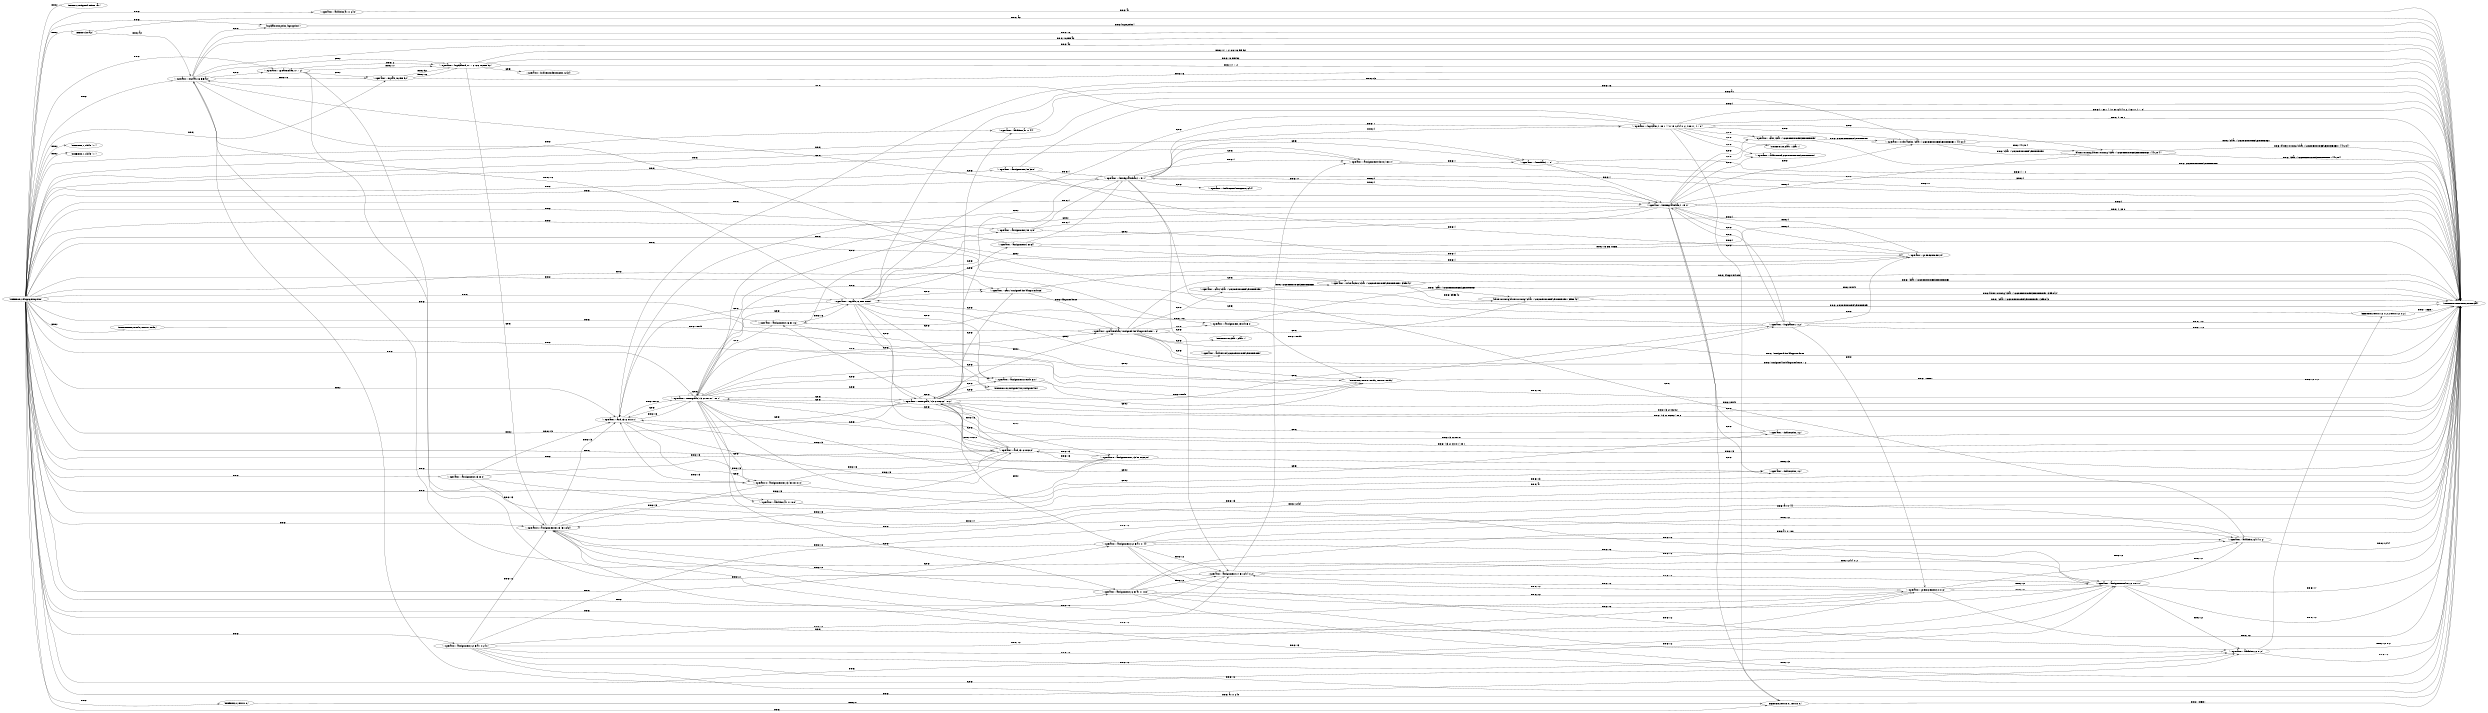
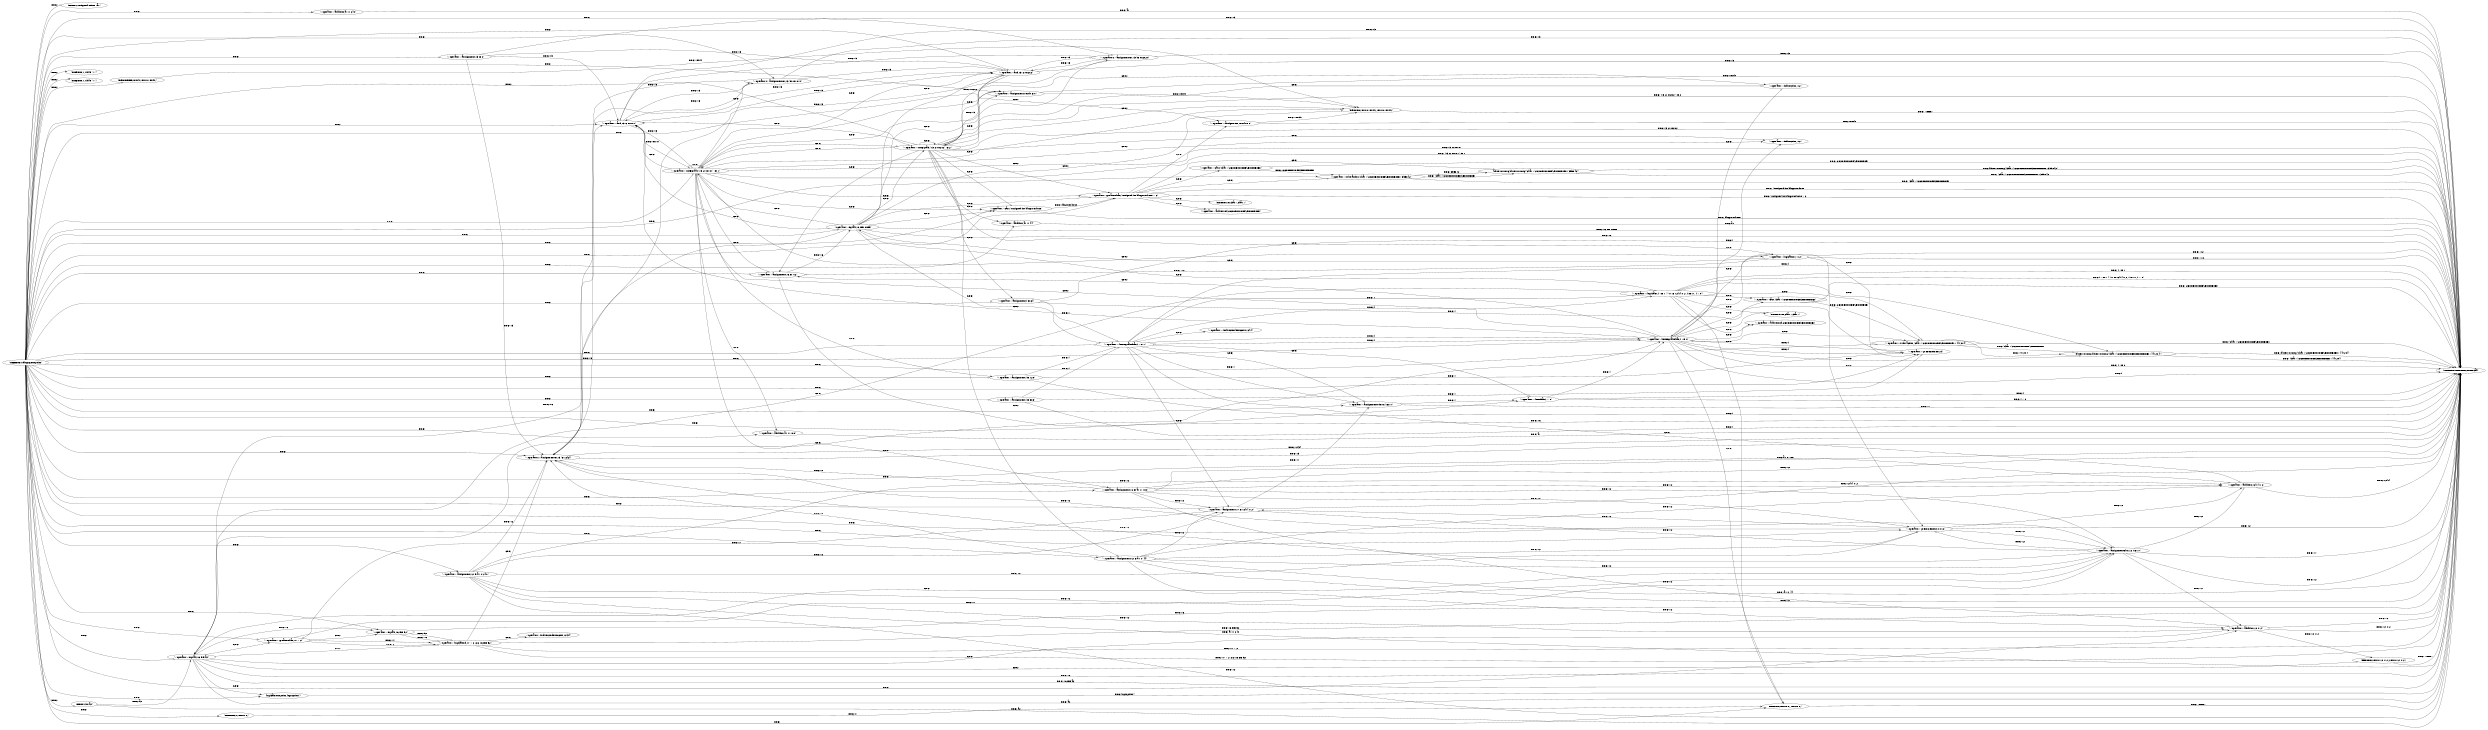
  digraph {
    rankdir=LR
    edge [arrowhead=onormal]
    n1 [label="(METHOD,udhcp_get_option)"]
    n2 [label="(PARAM,unsigned __int8 *a1)"]
    n3 [label="(PARAM,int a2)"]
    n4 [label="(<operator>.assignment,v2 = a1 + 240)"]
    n5 [label="(<operator>.addition,a1 + 240)"]
    n6 [label="(<operator>.assignment,v3 = 0)"]
    n7 [label="(<operator>.assignment,i = 388)"]
    n8 [label="(<operator>.assignment,i = 64)"]
    n9 [label="(LITERAL,1,while ( 1 ))"]
    n10 [label="(LITERAL,1,while ( 1 ))"]
    n11 [label="(<operator>.assignment,v6 = *v2)"]
    n12 [label="(<operator>.preDecrement,--i)"]
    n13 [label="(<operator>.preIncrement,++v2)"]
    n14 [label="(<operator>.equals,v6 == 0xFF)"]
    n15 [label="(<operator>.lessEqualsThan,i <= 1)"]
    n16 [label="(<operator>.assignment,v7 = v2[1] + 2)"]
    n17 [label="(<operator>.addition,v2[1] + 2)"]
    n18 [label="(<operator>.assignmentMinus,i -= v7)"]
    n19 [label="(<operator>.lessThan,i < 0)"]
    n20 [label="(<operator>.subtraction,(char *)&GLOBAL_OFFSET_TABLE_ - 447204)"]
    n21 [label="(RETURN,return 0;,return 0;)"]
    n22 [label="(LITERAL,0,return 0;)"]
    n23 [label="(<operator>.equals,v6 == a2)"]
    n24 [label="(logicalNot_option,log_option())"]
    n25 [label="(<operator>.addition,v2 + 2)"]
    n26 [label="(<operator>.greaterThan,v7 > 2)"]
    n27 [label="(<operator>.equals,v6 == 52)"]
    n28 [label="(<operators>.assignmentOr,v3 |= v2[2])"]
    n29 [label="(<operator>.assignmentPlus,v2 += v7)"]
    n30 [label="(<operator>.lessEqualsThan,i <= 0)"]
    n31 [label="(<operator>.notEquals,(v3 & 0x101) != 1)"]
    n32 [label="(<operator>.and,v3 & 0x101)"]
    n33 [label="(<operators>.assignmentOr,v3 |= 0x101u)"]
    n34 [label="(<operator>.assignment,v2 = a1 + 108)"]
    n35 [label="(<operator>.addition,a1 + 108)"]
    n36 [label="(<operator>.assignment,i = 128)"]
    n37 [label="(<operator>.notEquals,(v3 & 0x202) != 2)"]
    n38 [label="(<operator>.and,v3 & 0x202)"]
    n39 [label="(<operators>.assignmentOr,v3 |= 0x202u)"]
    n40 [label="(<operator>.assignment,v2 = a1 + 44)"]
    n41 [label="(<operator>.addition,a1 + 44)"]
    n42 [label="(<operator>.assignment,result = 0)"]
    n43 [label="(<operator>.greaterThan,(unsigned int)dhcp_verbose > 2)"]
    n44 [label="(<operator>.cast,(unsigned int)dhcp_verbose)"]
    n45 [label="(<operator>.subtraction,(char *)&GLOBAL_OFFSET_TABLE_ - 355842)"]
    n46 [label="(<operator>.assignment,result = 0)"]
    n47 [label="(IDENTIFIER,result,return result;)"]
    n48 [label="(METHOD_RETURN,__usercall)"]
    n49 [label="(<operator>.logicalOr,i <= 1 || (v7 = v2[1] + 2, i -= v7, i < 0))"]
    n50 [label="(RETURN,return result;,return result;)"]
-   n51 [label="(UNKNOWN,unsigned int,unsigned int)"]
    n52 [label="(<operator>.indirectIndexAccess,v2[1])"]
    n53 [label="(bb_error_msg,bb_error_msg((char *)&GLOBAL_OFFSET_TABLE_ - 447204))"]
    n54 [label="(RETURN,return v2 + 2;,return v2 + 2;)"]
    n55 [label="(<operator>.logicalAnd,v7 > 2 && v6 == 52)"]
    n56 [label="(<operator>.logicalNot,!*v2)"]
    n57 [label="(<operator>.cast,(char *)&GLOBAL_OFFSET_TABLE_)"]
    n58 [label="(UNKNOWN,char *,char *)"]
    n59 [label="(<operator>.addressOf,&GLOBAL_OFFSET_TABLE_)"]
    n60 [label="(<operator>.indirection,*v2)"]
    n61 [label="(<operator>.indirection,*v2)"]
    n62 [label="(bb_error_msg,bb_error_msg((char *)&GLOBAL_OFFSET_TABLE_ - 355842))"]
    n63 [label="(<operator>.cast,(char *)&GLOBAL_OFFSET_TABLE_)"]
    n64 [label="(UNKNOWN,char *,char *)"]
    n65 [label="(<operator>.addressOf,&GLOBAL_OFFSET_TABLE_)"]
    n66 [label="(<operator>.indirectIndexAccess,v2[2])"]
    n1 -> n2 [label="DDG: "]
    n1 -> n3 [label="DDG: "]
    n1 -> n4 [arrowhead=vee label="DDG: "]
    n1 -> n5 [arrowhead=vee label="DDG: "]
    n1 -> n6 [label="DDG: "]
    n1 -> n7 [label="DDG: "]
    n1 -> n8 [label="DDG: "]
    n1 -> n9 [arrowhead=vee label="DDG: "]
    n1 -> n10 [arrowhead=vee label="DDG: "]
    n1 -> n11 [label="DDG: "]
    n1 -> n12 [arrowhead=normal label="DDG: "]
    n1 -> n13 [arrowhead=vee label="DDG: "]
    n1 -> n14 [label="DDG: "]
    n1 -> n15 [label="DDG: "]
    n1 -> n16 [label="DDG: "]
    n1 -> n17 [label="DDG: "]
    n1 -> n18 [arrowhead=vee label="DDG: "]
    n1 -> n19 [arrowhead=vee label="DDG: "]
    n1 -> n20 [label="DDG: "]
    n1 -> n21 [arrowhead=normal label="DDG: "]
    n1 -> n22 [arrowhead=normal label="DDG: "]
    n1 -> n23 [label="DDG: "]
    n1 -> n24 [arrowhead=normal label="DDG: "]
    n1 -> n25 [arrowhead=normal label="DDG: "]
    n1 -> n26 [label="DDG: "]
    n1 -> n27 [arrowhead=normal label="DDG: "]
    n1 -> n28 [arrowhead=normal label="DDG: "]
    n1 -> n29 [arrowhead=vee label="DDG: "]
    n1 -> n30 [arrowhead=normal label="DDG: "]
    n1 -> n31 [label="DDG: "]
    n1 -> n32 [arrowhead=vee label="DDG: "]
    n1 -> n33 [arrowhead=vee label="DDG: "]
    n1 -> n34 [arrowhead=vee label="DDG: "]
    n1 -> n35 [arrowhead=vee label="DDG: "]
    n1 -> n36 [label="DDG: "]
    n1 -> n37 [label="DDG: "]
    n1 -> n38 [label="DDG: "]
    n1 -> n39 [label="DDG: "]
    n1 -> n40 [arrowhead=normal label="DDG: "]
    n1 -> n41 [arrowhead=vee label="DDG: "]
    n1 -> n42 [arrowhead=normal label="DDG: "]
    n1 -> n43 [label="DDG: "]
    n1 -> n44 [arrowhead=vee label="DDG: "]
    n1 -> n45 [arrowhead=vee label="DDG: "]
    n1 -> n46 [arrowhead=normal label="DDG: "]
    n1 -> n47 [label="DDG: "]
    n3 -> n23 [arrowhead=normal label="DDG: a2"]
    n3 -> n48 [arrowhead=normal label="DDG: a2"]
    n4 -> n13 [label="DDG: v2"]
    n4 -> n16 [arrowhead=normal label="DDG: v2"]
    n4 -> n17 [arrowhead=normal label="DDG: v2"]
    n4 -> n25 [arrowhead=normal label="DDG: v2"]
    n4 -> n28 [arrowhead=normal label="DDG: v2"]
    n4 -> n29 [arrowhead=vee label="DDG: v2"]
    n4 -> n48 [arrowhead=normal label="DDG: v2"]
    n4 -> n48 [arrowhead=normal label="DDG: a1 + 240"]
    n5 -> n48 [label="DDG: a1"]
    n6 -> n28 [arrowhead=normal label="DDG: v3"]
    n6 -> n32 [arrowhead=normal label="DDG: v3"]
    n6 -> n38 [label="DDG: v3"]
    n6 -> n48 [label="DDG: v3"]
    n7 -> n12 [label="DDG: i"]
    n7 -> n15 [label="DDG: i"]
    n7 -> n48 [arrowhead=vee label="DDG: i"]
    n8 -> n12 [label="DDG: i"]
    n8 -> n15 [label="DDG: i"]
    n8 -> n48 [arrowhead=normal label="DDG: i"]
    n11 -> n14 [arrowhead=vee label="DDG: v6"]
    n11 -> n48 [arrowhead=normal label="DDG: v6"]
    n12 -> n30 [label="DDG: i"]
    n13 -> n16 [arrowhead=vee label="DDG: v2"]
    n13 -> n17 [arrowhead=normal label="DDG: v2"]
    n13 -> n28 [label="DDG: v2"]
    n13 -> n29 [arrowhead=vee label="DDG: v2"]
    n13 -> n48 [arrowhead=normal label="DDG: v2"]
    n14 -> n15 [label="CDG: "]
    n14 -> n23 [arrowhead=normal label="DDG: v6"]
    n14 -> n31 [arrowhead=vee label="CDG: "]
    n14 -> n32 [arrowhead=normal label="CDG: "]
    n14 -> n37 [arrowhead=normal label="CDG: "]
    n14 -> n38 [label="CDG: "]
    n14 -> n42 [arrowhead=normal label="CDG: "]
    n14 -> n43 [label="CDG: "]
    n14 -> n44 [arrowhead=vee label="CDG: "]
    n14 -> n48 [arrowhead=vee label="DDG: v6"]
    n14 -> n48 [arrowhead=normal label="DDG: v6 == 0xFF"]
    n14 -> n49 [label="CDG: "]
    n14 -> n50 [label="CDG: "]
-   n14 -> n51 [arrowhead=normal label="CDG: "]
    n15 -> n16 [arrowhead=vee label="CDG: "]
    n15 -> n17 [label="CDG: "]
    n15 -> n18 [arrowhead=normal label="DDG: i"]
    n15 -> n18 [label="CDG: "]
    n15 -> n19 [label="CDG: "]
    n15 -> n30 [arrowhead=vee label="DDG: i"]
    n15 -> n48 [arrowhead=normal label="DDG: i"]
    n15 -> n49 [arrowhead=vee label="DDG: i"]
    n15 -> n49 [label="DDG: 1"]
    n15 -> n52 [arrowhead=normal label="CDG: "]
    n16 -> n18 [arrowhead=vee label="DDG: v7"]
    n16 -> n26 [label="DDG: v7"]
    n16 -> n48 [arrowhead=vee label="DDG: v2[1] + 2"]
    n17 -> n48 [arrowhead=normal label="DDG: v2[1]"]
    n18 -> n19 [arrowhead=normal label="DDG: i"]
    n18 -> n48 [label="DDG: v7"]
    n19 -> n30 [arrowhead=vee label="DDG: i"]
    n19 -> n48 [arrowhead=normal label="DDG: i"]
    n19 -> n48 [arrowhead=normal label="DDG: i < 0"]
    n20 -> n48 [arrowhead=normal label="DDG: (char *)&GLOBAL_OFFSET_TABLE_"]
    n20 -> n53 [label="DDG: (char *)&GLOBAL_OFFSET_TABLE_"]
    n20 -> n53 [arrowhead=normal label="DDG: 447204"]
    n21 -> n48 [label="DDG: <RET>"]
    n22 -> n21 [arrowhead=vee label="DDG: 0"]
    n23 -> n24 [arrowhead=normal label="CDG: "]
    n23 -> n25 [arrowhead=vee label="CDG: "]
    n23 -> n26 [arrowhead=normal label="CDG: "]
    n23 -> n27 [arrowhead=vee label="DDG: v6"]
    n23 -> n29 [arrowhead=vee label="CDG: "]
    n23 -> n30 [arrowhead=vee label="CDG: "]
    n23 -> n48 [arrowhead=normal label="DDG: v6"]
    n23 -> n48 [arrowhead=vee label="DDG: v6 == a2"]
    n23 -> n48 [arrowhead=normal label="DDG: a2"]
    n23 -> n54 [label="CDG: "]
    n23 -> n55 [label="CDG: "]
    n24 -> n48 [arrowhead=normal label="DDG: log_option()"]
    n25 -> n48 [label="DDG: v2 + 2"]
    n25 -> n48 [label="DDG: v2"]
    n25 -> n54 [arrowhead=vee label="DDG: v2 + 2"]
    n26 -> n27 [arrowhead=normal label="CDG: "]
    n26 -> n29 [label="DDG: v7"]
    n26 -> n55 [arrowhead=normal label="DDG: v7"]
    n26 -> n55 [arrowhead=normal label="DDG: 2"]
    n27 -> n48 [arrowhead=vee label="DDG: v6"]
    n27 -> n55 [label="DDG: v6"]
    n27 -> n55 [label="DDG: 52"]
    n28 -> n32 [arrowhead=normal label="DDG: v3"]
    n28 -> n38 [arrowhead=normal label="DDG: v3"]
    n28 -> n48 [arrowhead=vee label="DDG: v2[2]"]
    n28 -> n48 [arrowhead=vee label="DDG: v3"]
    n29 -> n13 [label="DDG: v2"]
    n29 -> n16 [label="DDG: v2"]
    n29 -> n17 [label="DDG: v2"]
    n29 -> n25 [arrowhead=normal label="DDG: v2"]
    n29 -> n28 [arrowhead=normal label="DDG: v2"]
    n29 -> n48 [label="DDG: v2"]
    n29 -> n48 [arrowhead=vee label="DDG: v7"]
    n30 -> n11 [arrowhead=normal label="CDG: "]
    n30 -> n12 [label="DDG: i"]
    n30 -> n15 [label="DDG: i"]
    n30 -> n20 [arrowhead=vee label="CDG: "]
    n30 -> n21 [arrowhead=vee label="CDG: "]
    n30 -> n31 [label="CDG: "]
    n30 -> n32 [arrowhead=vee label="CDG: "]
    n30 -> n48 [arrowhead=vee label="DDG: i"]
    n30 -> n48 [arrowhead=normal label="DDG: i <= 0"]
    n30 -> n53 [label="CDG: "]
    n30 -> n56 [label="CDG: "]
    n30 -> n57 [arrowhead=normal label="CDG: "]
    n30 -> n58 [label="CDG: "]
    n30 -> n59 [arrowhead=normal label="CDG: "]
    n30 -> n60 [arrowhead=normal label="CDG: "]
    n30 -> n61 [label="CDG: "]
    n31 -> n11 [label="CDG: "]
    n31 -> n31 [label="CDG: "]
    n31 -> n32 [arrowhead=vee label="CDG: "]
    n31 -> n33 [arrowhead=vee label="CDG: "]
    n31 -> n34 [arrowhead=vee label="CDG: "]
    n31 -> n35 [arrowhead=vee label="CDG: "]
    n31 -> n36 [arrowhead=normal label="CDG: "]
    n31 -> n37 [label="CDG: "]
    n31 -> n38 [label="CDG: "]
    n31 -> n42 [arrowhead=vee label="CDG: "]
    n31 -> n43 [arrowhead=normal label="CDG: "]
    n31 -> n44 [arrowhead=vee label="CDG: "]
    n31 -> n48 [label="DDG: v3 & 0x101"]
    n31 -> n48 [arrowhead=normal label="DDG: (v3 & 0x101) != 1"]
    n31 -> n50 [label="CDG: "]
-   n31 -> n51 [arrowhead=vee label="CDG: "]
    n31 -> n56 [arrowhead=normal label="CDG: "]
    n31 -> n60 [arrowhead=vee label="CDG: "]
    n31 -> n61 [arrowhead=normal label="CDG: "]
    n32 -> n31 [label="DDG: v3"]
    n32 -> n31 [label="DDG: 0x101"]
    n32 -> n33 [arrowhead=normal label="DDG: v3"]
    n32 -> n38 [arrowhead=normal label="DDG: v3"]
    n32 -> n48 [arrowhead=vee label="DDG: v3"]
    n33 -> n28 [label="DDG: v3"]
    n33 -> n32 [arrowhead=vee label="DDG: v3"]
    n33 -> n38 [label="DDG: v3"]
    n33 -> n48 [arrowhead=normal label="DDG: v3"]
    n34 -> n13 [arrowhead=vee label="DDG: v2"]
    n34 -> n16 [arrowhead=normal label="DDG: v2"]
    n34 -> n17 [arrowhead=normal label="DDG: v2"]
    n34 -> n25 [label="DDG: v2"]
    n34 -> n28 [label="DDG: v2"]
    n34 -> n29 [label="DDG: v2"]
    n34 -> n48 [arrowhead=normal label="DDG: a1 + 108"]
    n34 -> n48 [label="DDG: v2"]
    n35 -> n48 [label="DDG: a1"]
    n36 -> n12 [arrowhead=normal label="DDG: i"]
    n36 -> n15 [label="DDG: i"]
    n36 -> n48 [arrowhead=normal label="DDG: i"]
    n37 -> n8 [arrowhead=normal label="CDG: "]
    n37 -> n11 [arrowhead=normal label="CDG: "]
    n37 -> n31 [arrowhead=vee label="CDG: "]
    n37 -> n32 [arrowhead=normal label="CDG: "]
    n37 -> n37 [arrowhead=vee label="CDG: "]
    n37 -> n38 [label="CDG: "]
    n37 -> n39 [arrowhead=vee label="CDG: "]
    n37 -> n40 [label="CDG: "]
    n37 -> n41 [arrowhead=vee label="CDG: "]
    n37 -> n42 [arrowhead=vee label="CDG: "]
    n37 -> n43 [arrowhead=normal label="CDG: "]
    n37 -> n44 [label="CDG: "]
    n37 -> n48 [arrowhead=vee label="DDG: v3 & 0x202"]
    n37 -> n48 [label="DDG: (v3 & 0x202) != 2"]
    n37 -> n50 [arrowhead=normal label="CDG: "]
-   n37 -> n51 [label="CDG: "]
    n37 -> n56 [arrowhead=vee label="CDG: "]
    n37 -> n60 [arrowhead=vee label="CDG: "]
    n37 -> n61 [label="CDG: "]
    n38 -> n37 [label="DDG: v3"]
    n38 -> n37 [arrowhead=normal label="DDG: 0x202"]
    n38 -> n39 [label="DDG: v3"]
    n38 -> n48 [label="DDG: v3"]
    n39 -> n28 [arrowhead=normal label="DDG: v3"]
    n39 -> n32 [label="DDG: v3"]
    n39 -> n38 [arrowhead=vee label="DDG: v3"]
    n39 -> n48 [arrowhead=normal label="DDG: v3"]
    n40 -> n13 [label="DDG: v2"]
    n40 -> n16 [arrowhead=normal label="DDG: v2"]
    n40 -> n17 [arrowhead=normal label="DDG: v2"]
    n40 -> n25 [arrowhead=vee label="DDG: v2"]
    n40 -> n28 [arrowhead=normal label="DDG: v2"]
    n40 -> n29 [label="DDG: v2"]
    n40 -> n48 [arrowhead=normal label="DDG: a1 + 44"]
    n40 -> n48 [label="DDG: v2"]
    n41 -> n48 [arrowhead=normal label="DDG: a1"]
    n42 -> n48 [label="DDG: result"]
    n42 -> n50 [arrowhead=vee label="DDG: result"]
    n43 -> n45 [label="CDG: "]
    n43 -> n46 [arrowhead=normal label="CDG: "]
    n43 -> n48 [label="DDG: (unsigned int)dhcp_verbose"]
    n43 -> n48 [arrowhead=vee label="DDG: (unsigned int)dhcp_verbose > 2"]
    n43 -> n62 [label="CDG: "]
    n43 -> n63 [arrowhead=normal label="CDG: "]
    n43 -> n64 [arrowhead=vee label="CDG: "]
    n43 -> n65 [arrowhead=vee label="CDG: "]
    n44 -> n43 [arrowhead=normal label="DDG: dhcp_verbose"]
    n44 -> n48 [label="DDG: dhcp_verbose"]
    n45 -> n48 [arrowhead=vee label="DDG: (char *)&GLOBAL_OFFSET_TABLE_"]
    n45 -> n62 [arrowhead=vee label="DDG: (char *)&GLOBAL_OFFSET_TABLE_"]
    n45 -> n62 [arrowhead=vee label="DDG: 355842"]
    n46 -> n48 [label="DDG: result"]
    n46 -> n50 [arrowhead=vee label="DDG: result"]
    n47 -> n50 [arrowhead=normal label="DDG: result"]
    n49 -> n20 [label="CDG: "]
    n49 -> n21 [label="CDG: "]
    n49 -> n23 [arrowhead=normal label="CDG: "]
    n49 -> n48 [label="DDG: i <= 1 || (v7 = v2[1] + 2, i -= v7, i < 0)"]
    n49 -> n48 [label="DDG: i <= 1"]
    n49 -> n53 [arrowhead=vee label="CDG: "]
    n49 -> n57 [arrowhead=normal label="CDG: "]
    n49 -> n58 [arrowhead=normal label="CDG: "]
    n49 -> n59 [arrowhead=vee label="CDG: "]
    n50 -> n48 [label="DDG: <RET>"]
    n53 -> n48 [label="DDG: (char *)&GLOBAL_OFFSET_TABLE_ - 447204"]
    n53 -> n48 [arrowhead=vee label="DDG: bb_error_msg((char *)&GLOBAL_OFFSET_TABLE_ - 447204)"]
    n54 -> n48 [label="DDG: <RET>"]
    n55 -> n28 [label="CDG: "]
    n55 -> n48 [arrowhead=normal label="DDG: v7 > 2"]
    n55 -> n48 [label="DDG: v7 > 2 && v6 == 52"]
    n55 -> n48 [arrowhead=normal label="DDG: v6 == 52"]
    n55 -> n66 [arrowhead=normal label="CDG: "]
    n56 -> n11 [label="DDG: *v2"]
    n56 -> n12 [arrowhead=normal label="CDG: "]
    n56 -> n13 [arrowhead=vee label="CDG: "]
    n56 -> n14 [arrowhead=normal label="CDG: "]
    n56 -> n30 [arrowhead=normal label="CDG: "]
    n56 -> n48 [label="DDG: !*v2"]
    n56 -> n48 [arrowhead=vee label="DDG: *v2"]
    n57 -> n20 [arrowhead=vee label="DDG: &GLOBAL_OFFSET_TABLE_"]
    n57 -> n48 [label="DDG: &GLOBAL_OFFSET_TABLE_"]
    n62 -> n48 [label="DDG: (char *)&GLOBAL_OFFSET_TABLE_ - 355842"]
    n62 -> n48 [arrowhead=vee label="DDG: bb_error_msg((char *)&GLOBAL_OFFSET_TABLE_ - 355842)"]
    n63 -> n45 [arrowhead=normal label="DDG: &GLOBAL_OFFSET_TABLE_"]
    n63 -> n48 [label="DDG: &GLOBAL_OFFSET_TABLE_"]
  }
